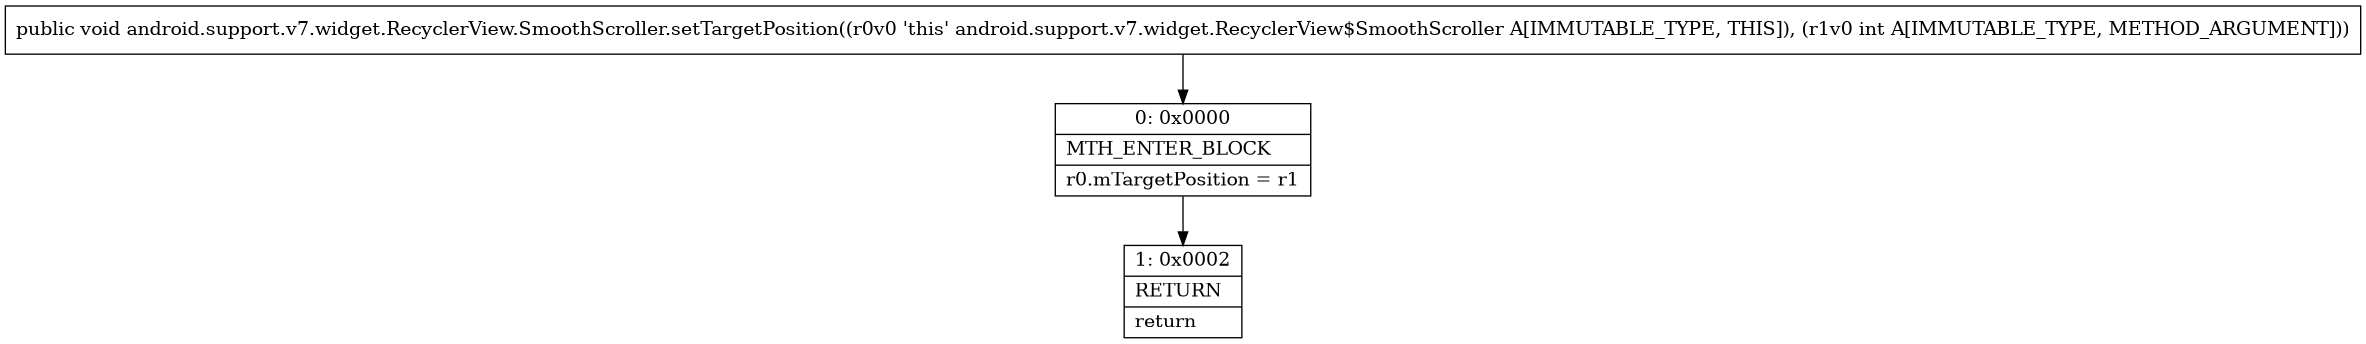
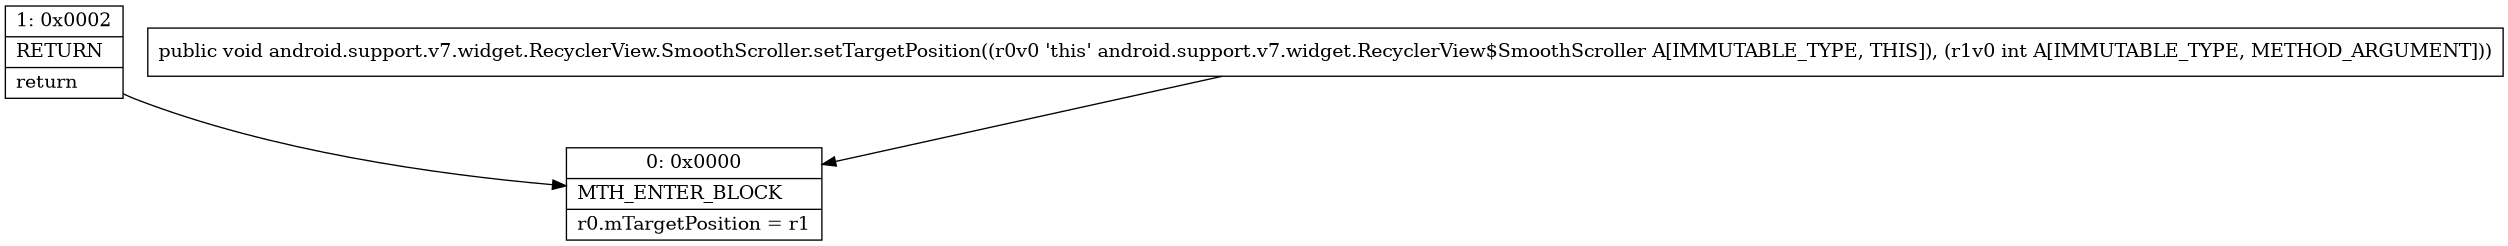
  digraph {
    node [shape=record]
    n1 [label="{0\:\ 0x0000|MTH_ENTER_BLOCK\l|r0.mTargetPosition = r1\l}"]
    n2 [label="{1\:\ 0x0002|RETURN\l|return\l}"]
    n3 [label="{public void android.support.v7.widget.RecyclerView.SmoothScroller.setTargetPosition((r0v0 'this' android.support.v7.widget.RecyclerView$SmoothScroller A[IMMUTABLE_TYPE, THIS]), (r1v0 int A[IMMUTABLE_TYPE, METHOD_ARGUMENT])) }"]
-   n1 -> n2
+   n2 -> n1
    n3 -> n1
  }
